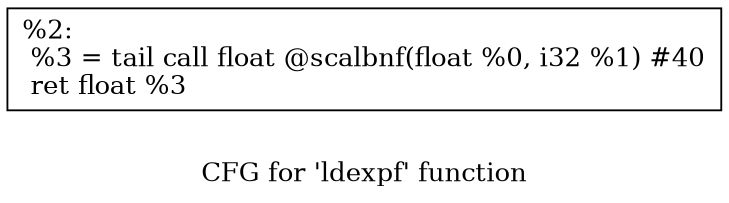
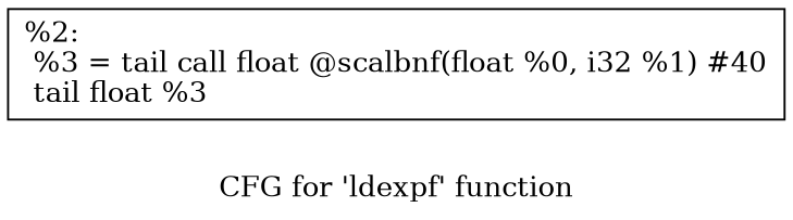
  digraph {
    label="CFG for 'ldexpf' function"
-   n1 [label="{%2:\l  %3 = tail call float @scalbnf(float %0, i32 %1) #40\l  ret float %3\l}" shape=record]
+   n1 [label="{%2:\l  %3 = tail call float @scalbnf(float %0, i32 %1) #40\l  tail float %3\l}" shape=record]
  }
